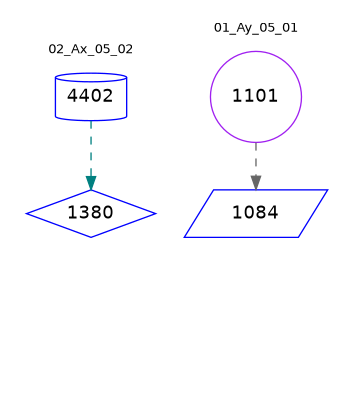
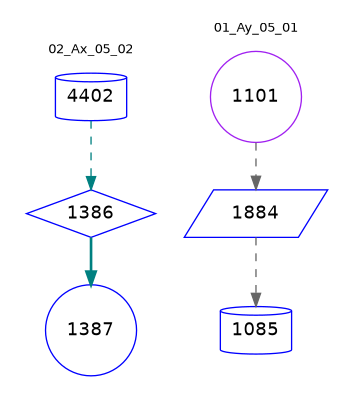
  digraph {
    fontname="DejaVu Sans"
    node [color=blue fontname="DejaVu Sans" shape=cylinder]
    edge [color=teal fontname="DejaVu Sans" style=dashed]
    n1 [label=4402]
-   n2 [label=1380 shape=diamond]
+   n2 [label=1386 shape=diamond]
+   n3 [label=1387 shape=circle]
    n4 [color=purple label=1101 shape=circle]
-   n5 [label=1084 shape=parallelogram]
+   n5 [label=1884 shape=parallelogram]
+   n6 [label=1085]
    subgraph cluster_1 {
      color=white
      fontsize=10
      label="02_Ax_05_02"
      n1
      n2
+     n3
    }
    subgraph cluster_2 {
      color=white
      fontsize=10
      label="01_Ay_05_01"
      n4
      n5
+     n6
    }
    n1 -> n2
+   n2 -> n3 [style=bold]
    n4 -> n5 [color=gray40]
+   n5 -> n6 [color=gray40]
  }
